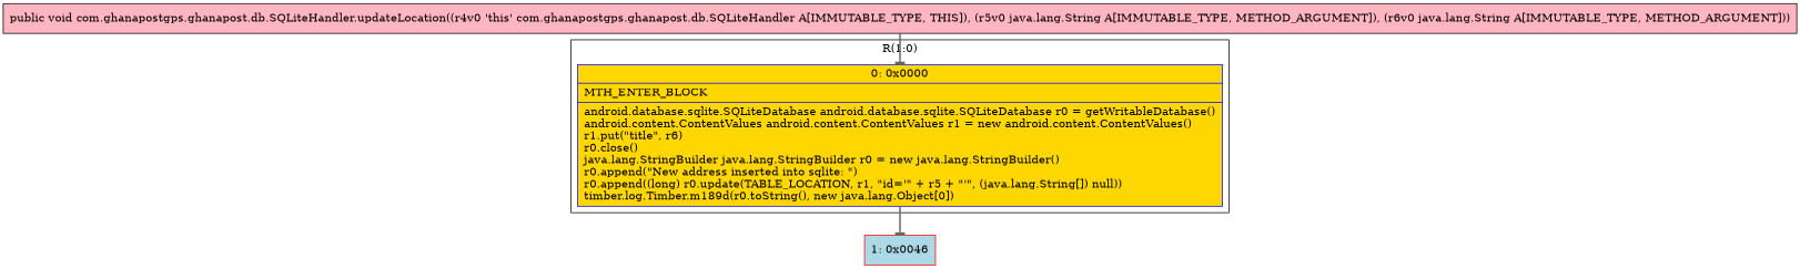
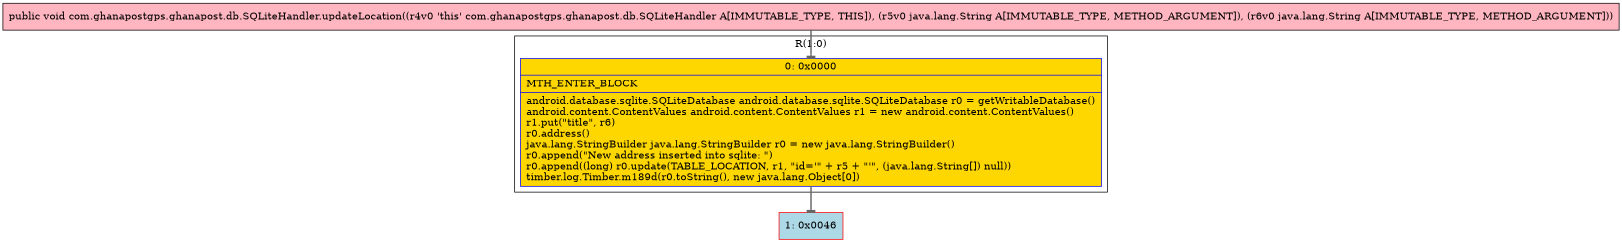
  digraph {
    node [shape=record style=filled]
    edge [color=gray40 style=bold arrowhead=tee]
-   n1 [color=blue label="{0\:\ 0x0000|MTH_ENTER_BLOCK\l|android.database.sqlite.SQLiteDatabase android.database.sqlite.SQLiteDatabase r0 = getWritableDatabase()\landroid.content.ContentValues android.content.ContentValues r1 = new android.content.ContentValues()\lr1.put(\"title\", r6)\lr0.close()\ljava.lang.StringBuilder java.lang.StringBuilder r0 = new java.lang.StringBuilder()\lr0.append(\"New address inserted into sqlite: \")\lr0.append((long) r0.update(TABLE_LOCATION, r1, \"id='\" + r5 + \"'\", (java.lang.String[]) null))\ltimber.log.Timber.m189d(r0.toString(), new java.lang.Object[0])\l}" fillcolor=gold]
+   n1 [color=blue label="{0\:\ 0x0000|MTH_ENTER_BLOCK\l|android.database.sqlite.SQLiteDatabase android.database.sqlite.SQLiteDatabase r0 = getWritableDatabase()\landroid.content.ContentValues android.content.ContentValues r1 = new android.content.ContentValues()\lr1.put(\"title\", r6)\lr0.address()\ljava.lang.StringBuilder java.lang.StringBuilder r0 = new java.lang.StringBuilder()\lr0.append(\"New address inserted into sqlite: \")\lr0.append((long) r0.update(TABLE_LOCATION, r1, \"id='\" + r5 + \"'\", (java.lang.String[]) null))\ltimber.log.Timber.m189d(r0.toString(), new java.lang.Object[0])\l}" fillcolor=gold]
    n2 [color=red label="{1\:\ 0x0046}" fillcolor=lightblue]
    n3 [label="{public void com.ghanapostgps.ghanapost.db.SQLiteHandler.updateLocation((r4v0 'this' com.ghanapostgps.ghanapost.db.SQLiteHandler A[IMMUTABLE_TYPE, THIS]), (r5v0 java.lang.String A[IMMUTABLE_TYPE, METHOD_ARGUMENT]), (r6v0 java.lang.String A[IMMUTABLE_TYPE, METHOD_ARGUMENT])) }" fillcolor=lightpink]
    subgraph cluster_1 {
      label="R(1:0)"
      n1
    }
    n1 -> n2
    n3 -> n1
  }
